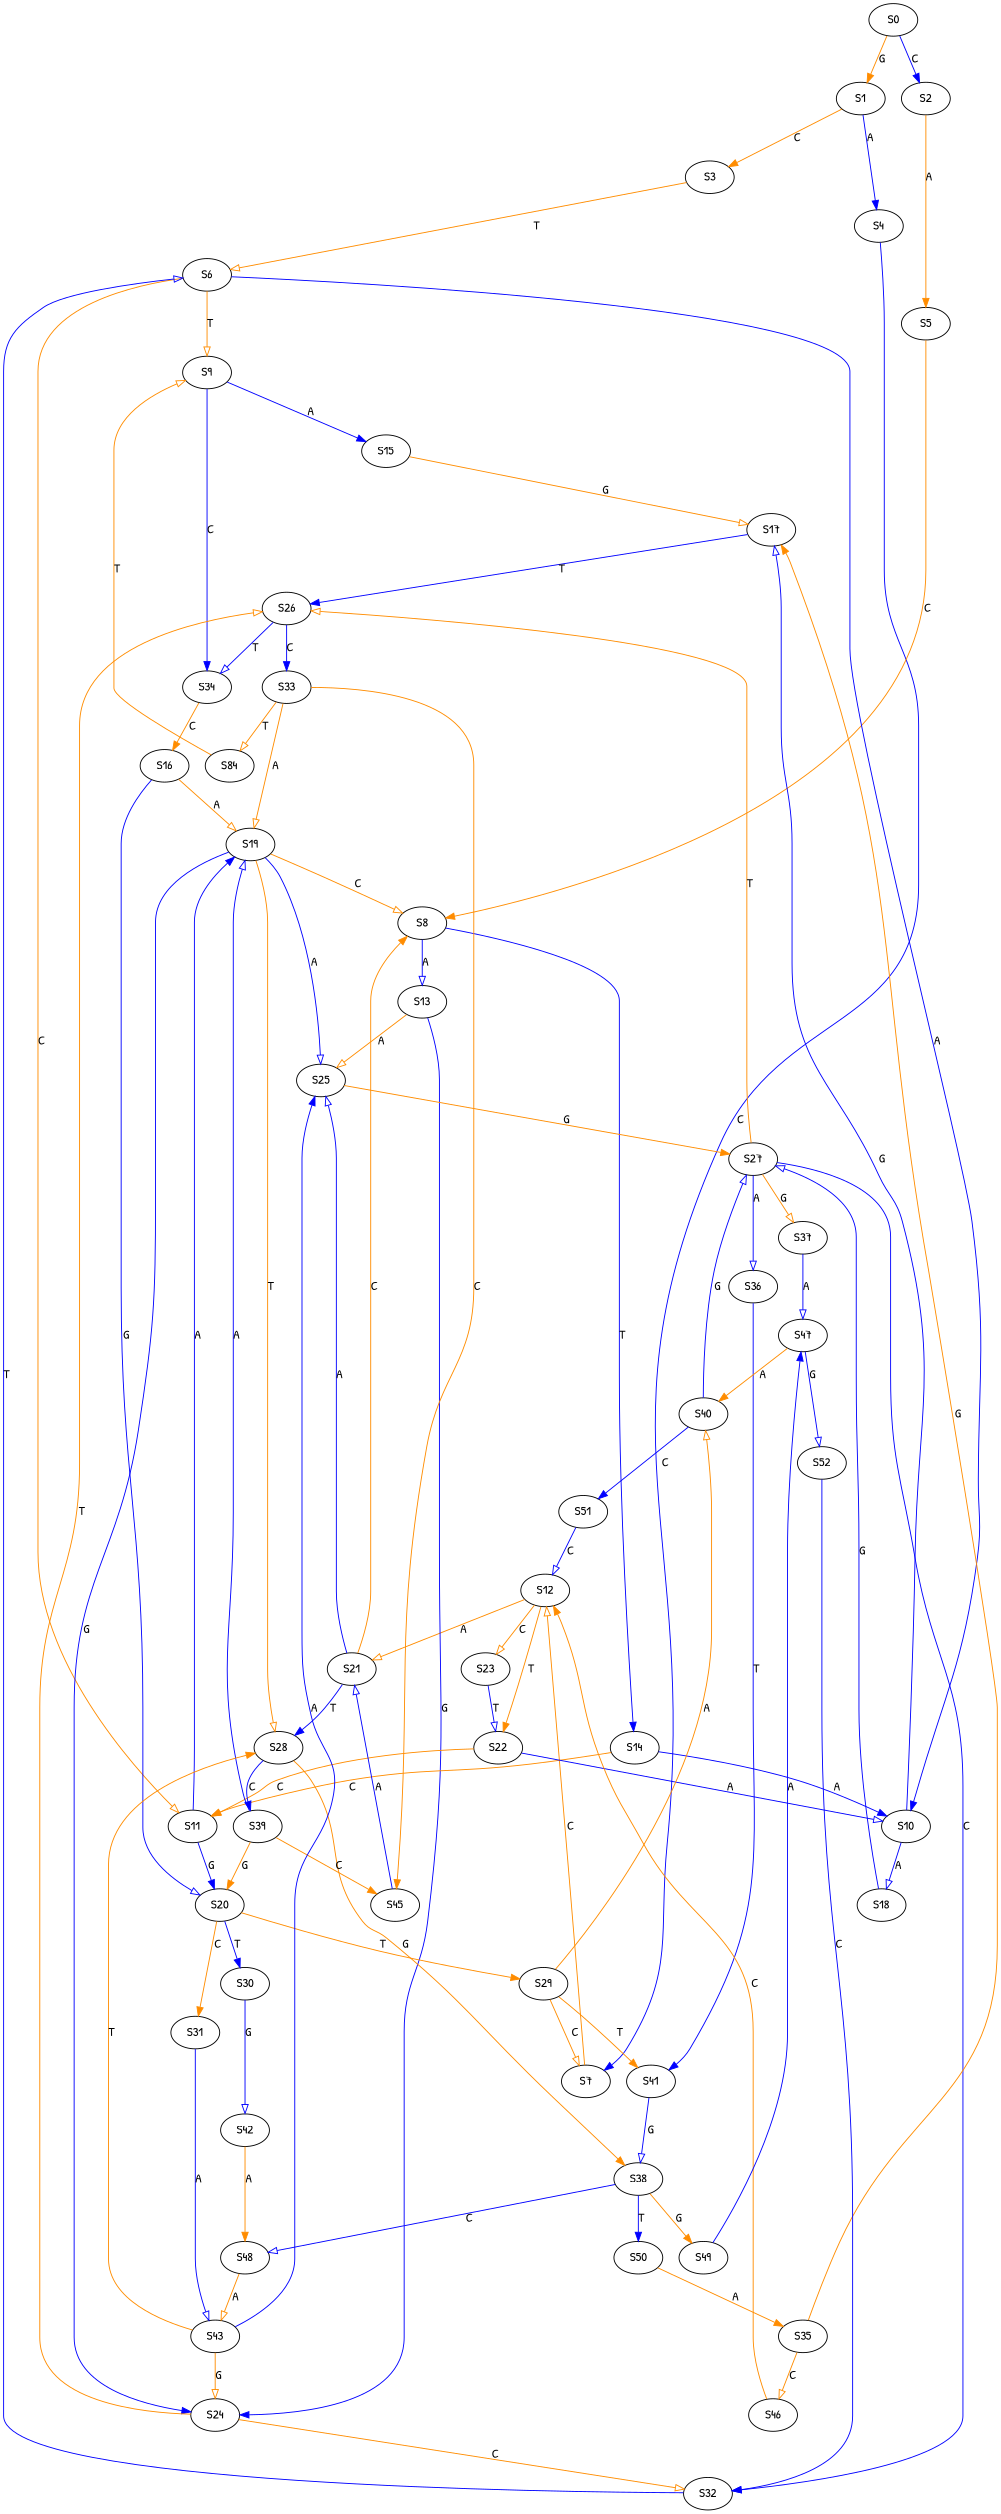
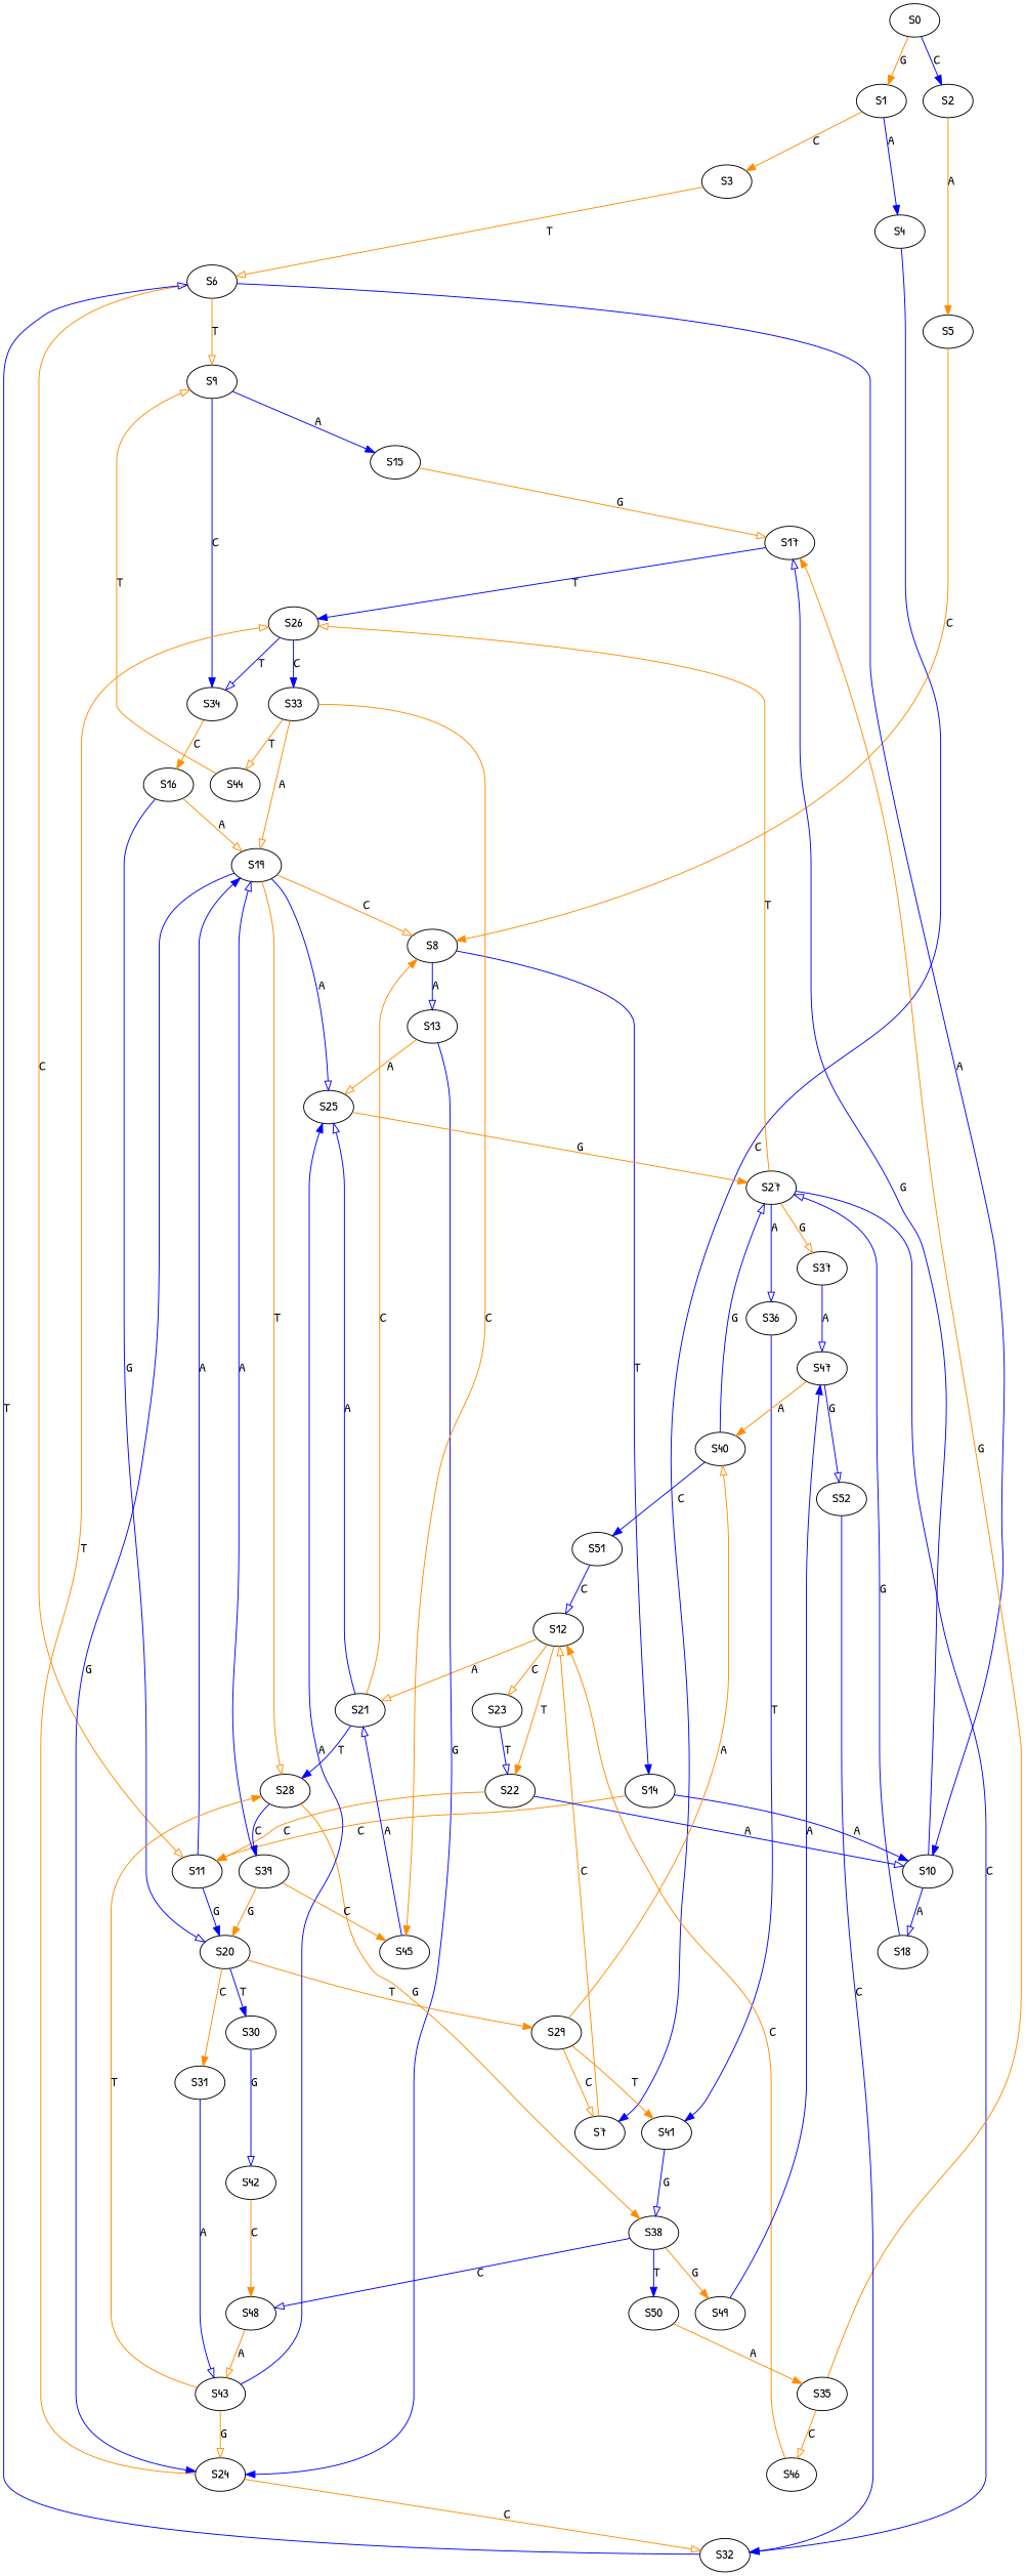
  strict digraph {
    fontname="Patrick Hand"
    node [fontname="Patrick Hand"]
    edge [arrowhead=normal color=darkorange fontname="Patrick Hand"]
    S0
    S1
    S2
    S3
    S4
    S5
    S6
    S7
    S8
    S9
    S10
    S11
    S12
    S13
    S14
    S15
    S34
    S17
    S18
    S19
    S20
    S21
    S22
    S23
    S24
    S25
    S16
    S26
    S27
    S28
    S29
    S30
    S31
    S32
    S33
    S36
    S37
    S38
    S39
    S40
    S41
    S42
    S43
-   S44 [label=S84]
+   S44
    S45
    S35
    S46
    S47
    S48
    S49
    S50
    S51
    S52
    S0 -> S1 [label=G]
    S0 -> S2 [color=blue label=C]
    S1 -> S3 [label=C]
    S1 -> S4 [color=blue label=A]
    S2 -> S5 [label=A]
    S3 -> S6 [arrowhead=onormal label=T]
    S4 -> S7 [color=blue label=C]
    S5 -> S8 [label=C]
    S6 -> S9 [arrowhead=onormal label=T]
    S6 -> S10 [color=blue label=A]
    S6 -> S11 [arrowhead=onormal label=C]
    S7 -> S12 [arrowhead=onormal label=C]
    S8 -> S13 [arrowhead=onormal color=blue label=A]
    S8 -> S14 [color=blue label=T]
    S9 -> S15 [color=blue label=A]
    S9 -> S34 [color=blue label=C]
    S10 -> S17 [arrowhead=onormal color=blue label=G]
    S10 -> S18 [arrowhead=onormal color=blue label=A]
    S11 -> S19 [color=blue label=A]
    S11 -> S20 [color=blue label=G]
    S12 -> S21 [arrowhead=onormal label=A]
    S12 -> S22 [label=T]
    S12 -> S23 [arrowhead=onormal label=C]
    S13 -> S24 [color=blue label=G]
    S13 -> S25 [arrowhead=onormal label=A]
    S14 -> S10 [color=blue label=A]
    S14 -> S11 [label=C]
    S15 -> S17 [arrowhead=onormal label=G]
    S34 -> S16 [label=C]
    S17 -> S26 [color=blue label=T]
    S18 -> S27 [arrowhead=onormal color=blue label=G]
    S19 -> S8 [arrowhead=onormal label=C]
    S19 -> S24 [color=blue label=G]
    S19 -> S25 [arrowhead=onormal color=blue label=A]
    S19 -> S28 [arrowhead=onormal label=T]
    S20 -> S29 [label=T]
    S20 -> S30 [color=blue label=T]
    S20 -> S31 [label=C]
    S21 -> S8 [label=C]
    S21 -> S25 [arrowhead=onormal color=blue label=A]
    S21 -> S28 [color=blue label=T]
    S22 -> S10 [arrowhead=onormal color=blue label=A]
    S22 -> S11 [label=C]
    S23 -> S22 [arrowhead=onormal color=blue label=T]
    S24 -> S26 [arrowhead=onormal label=T]
    S24 -> S32 [arrowhead=onormal label=C]
    S25 -> S27 [label=G]
    S16 -> S19 [arrowhead=onormal label=A]
    S16 -> S20 [arrowhead=onormal color=blue label=G]
    S26 -> S34 [arrowhead=onormal color=blue label=T]
    S26 -> S33 [color=blue label=C]
    S27 -> S26 [arrowhead=onormal label=T]
    S27 -> S32 [arrowhead=onormal color=blue label=C]
    S27 -> S36 [arrowhead=onormal color=blue label=A]
    S27 -> S37 [arrowhead=onormal label=G]
    S28 -> S38 [label=G]
    S28 -> S39 [color=blue label=C]
    S29 -> S7 [arrowhead=onormal label=C]
    S29 -> S40 [arrowhead=onormal label=A]
    S29 -> S41 [label=T]
    S30 -> S42 [arrowhead=onormal color=blue label=G]
    S31 -> S43 [arrowhead=onormal color=blue label=A]
    S32 -> S6 [arrowhead=onormal color=blue label=T]
    S33 -> S19 [arrowhead=onormal label=A]
    S33 -> S44 [arrowhead=onormal label=T]
    S33 -> S45 [label=C]
    S36 -> S41 [color=blue label=T]
    S37 -> S47 [arrowhead=onormal color=blue label=A]
    S38 -> S48 [arrowhead=onormal color=blue label=C]
    S38 -> S49 [label=G]
    S38 -> S50 [color=blue label=T]
    S39 -> S19 [arrowhead=onormal color=blue label=A]
    S39 -> S20 [label=G]
    S39 -> S45 [label=C]
    S40 -> S27 [arrowhead=onormal color=blue label=G]
    S40 -> S51 [color=blue label=C]
    S41 -> S38 [arrowhead=onormal color=blue label=G]
-   S42 -> S48 [label=A]
+   S42 -> S48 [label=C]
    S43 -> S24 [arrowhead=onormal label=G]
    S43 -> S25 [color=blue label=A]
    S43 -> S28 [label=T]
    S44 -> S9 [arrowhead=onormal label=T]
    S45 -> S21 [arrowhead=onormal color=blue label=A]
    S35 -> S17 [label=G]
    S35 -> S46 [arrowhead=onormal label=C]
    S46 -> S12 [label=C]
    S47 -> S40 [label=A]
    S47 -> S52 [arrowhead=onormal color=blue label=G]
    S48 -> S43 [arrowhead=onormal label=A]
    S49 -> S47 [color=blue label=A]
    S50 -> S35 [label=A]
    S51 -> S12 [arrowhead=onormal color=blue label=C]
    S52 -> S32 [color=blue label=C]
  }
